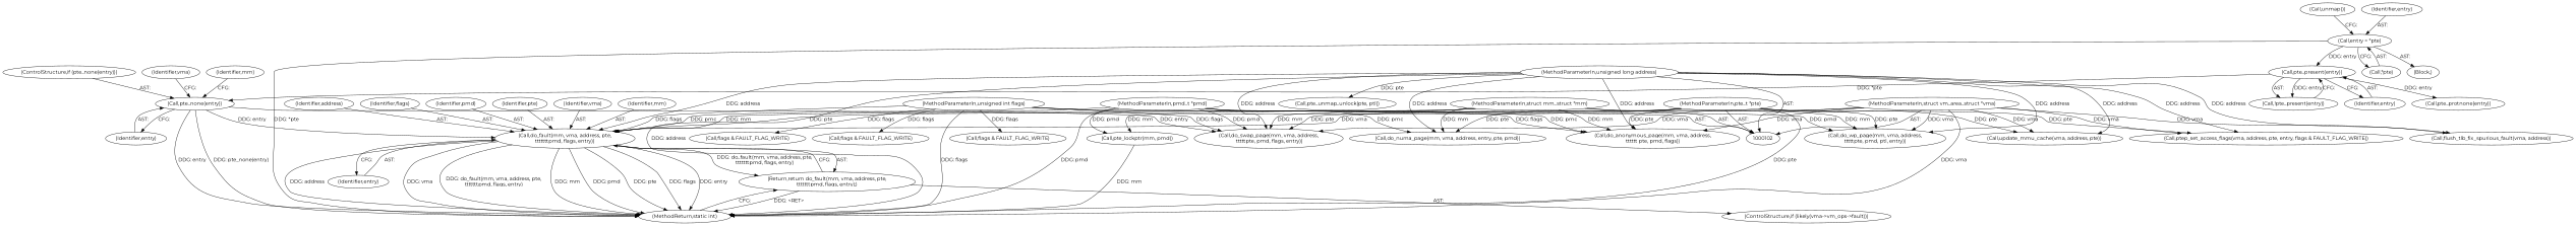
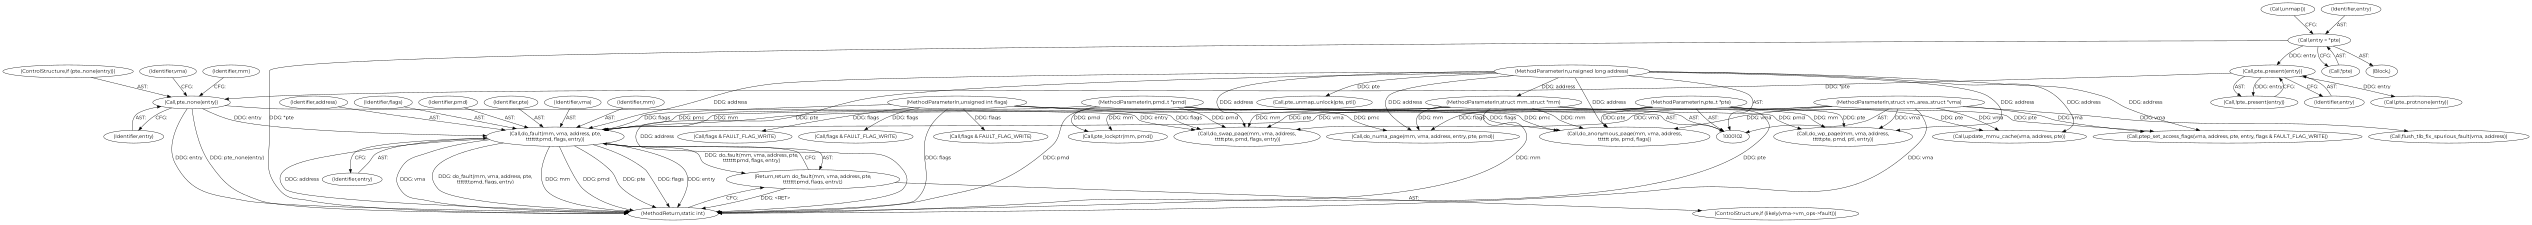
  digraph {
    fontname=Montserrat
    node [fontname=Montserrat]
    edge [fontname=Montserrat]
    n1 [label="(Call,do_fault(mm, vma, address, pte,\n\t\t\t\t\t\t\tpmd, flags, entry))"]
    n2 [label="(Return,return do_fault(mm, vma, address, pte,\n\t\t\t\t\t\t\tpmd, flags, entry);)"]
    n3 [label="(Identifier,entry)"]
    n4 [label="(MethodReturn,static int)"]
    n5 [label="(ControlStructure,if (likely(vma->vm_ops->fault)))"]
    n6 [label="(MethodParameterIn,struct mm_struct *mm)"]
    n7 [label="(Call,pte_lockptr(mm, pmd))"]
    n8 [label="(Call,do_swap_page(mm, vma, address,\n \t\t\t\t\tpte, pmd, flags, entry))"]
    n9 [label="(Call,do_numa_page(mm, vma, address, entry, pte, pmd))"]
    n10 [label="(Call,do_wp_page(mm, vma, address,\n\t\t\t\t\tpte, pmd, ptl, entry))"]
    n11 [label="(Call,do_anonymous_page(mm, vma, address,\n\t\t\t\t\t\t pte, pmd, flags))"]
    1000102
    n13 [label="(MethodParameterIn,struct vm_area_struct *vma)"]
    n14 [label="(Call,update_mmu_cache(vma, address, pte))"]
    n15 [label="(Call,ptep_set_access_flags(vma, address, pte, entry, flags & FAULT_FLAG_WRITE))"]
    n16 [label="(Call,flush_tlb_fix_spurious_fault(vma, address))"]
    n17 [label="(MethodParameterIn,unsigned long address)"]
    n18 [label="(Call,pte_unmap_unlock(pte, ptl))"]
    n19 [label="(MethodParameterIn,pte_t *pte)"]
    n20 [label="(MethodParameterIn,pmd_t *pmd)"]
    n21 [label="(MethodParameterIn,unsigned int flags)"]
    n22 [label="(Call,flags & FAULT_FLAG_WRITE)"]
    n23 [label="(Call,flags & FAULT_FLAG_WRITE)"]
    n24 [label="(Call,flags & FAULT_FLAG_WRITE)"]
    n25 [label="(Call,pte_none(entry))"]
    n26 [label="(Identifier,entry)"]
    n27 [label="(ControlStructure,if (pte_none(entry)))"]
    n28 [label="(Call,pte_present(entry))"]
    n29 [label="(Call,!pte_present(entry))"]
    n30 [label="(Identifier,entry)"]
    n31 [label="(Call,pte_protnone(entry))"]
    n32 [label="(Call,entry = *pte)"]
    n33 [label="(Call,*pte)"]
    n34 [label="(Block,)"]
    n35 [label="(Call,unmap())"]
    n36 [label="(Identifier,pte)"]
    n37 [label="(Identifier,vma)"]
    n38 [label="(Identifier,vma)"]
    n39 [label="(Identifier,mm)"]
    n40 [label="(Identifier,address)"]
    n41 [label="(Identifier,flags)"]
    n42 [label="(Identifier,mm)"]
    n43 [label="(Identifier,pmd)"]
    n44 [label="(Identifier,entry)"]
    n1 -> n2 [label="AST: "]
    n1 -> n2 [label="DDG: do_fault(mm, vma, address, pte,\n\t\t\t\t\t\t\tpmd, flags, entry)"]
    n1 -> n3 [label="CFG: "]
    n1 -> n4 [label="DDG: address"]
    n1 -> n4 [label="DDG: vma"]
    n1 -> n4 [label="DDG: do_fault(mm, vma, address, pte,\n\t\t\t\t\t\t\tpmd, flags, entry)"]
    n1 -> n4 [label="DDG: mm"]
    n1 -> n4 [label="DDG: pmd"]
    n1 -> n4 [label="DDG: pte"]
    n1 -> n4 [label="DDG: flags"]
    n1 -> n4 [label="DDG: entry"]
    n2 -> n1 [label="CFG: "]
    n2 -> n4 [label="DDG: <RET>"]
    n2 -> n5 [label="AST: "]
    n3 -> n1 [label="AST: "]
    n4 -> n2 [label="CFG: "]
    n6 -> n1 [label="DDG: mm"]
-   n7 -> n4 [label="DDG: mm"]
+   n6 -> n4 [label="DDG: mm"]
    n6 -> n7 [label="DDG: mm"]
    n6 -> n8 [label="DDG: mm"]
    n6 -> n9 [label="DDG: mm"]
    n6 -> n10 [label="DDG: mm"]
    n6 -> n11 [label="DDG: mm"]
    n6 -> 1000102 [label="AST: "]
    n13 -> n1 [label="DDG: vma"]
    n13 -> n4 [label="DDG: vma"]
    n13 -> n8 [label="DDG: vma"]
    n13 -> n10 [label="DDG: vma"]
    n13 -> n11 [label="DDG: vma"]
    n13 -> 1000102 [label="AST: "]
    n13 -> n14 [label="DDG: vma"]
    n13 -> n15 [label="DDG: vma"]
    n13 -> n16 [label="DDG: vma"]
    n17 -> n1 [label="DDG: address"]
    n17 -> n4 [label="DDG: address"]
    n17 -> n8 [label="DDG: address"]
    n17 -> n9 [label="DDG: address"]
    n17 -> n10 [label="DDG: address"]
    n17 -> n11 [label="DDG: address"]
    n17 -> 1000102 [label="AST: "]
    n17 -> n14 [label="DDG: address"]
    n17 -> n15 [label="DDG: address"]
-   n17 -> n16 [label="DDG: address"]
+   n17 -> n6 [label="DDG: address"]
    n17 -> n18 [label="DDG: pte"]
    n19 -> n1 [label="DDG: pte"]
    n19 -> n4 [label="DDG: pte"]
    n19 -> n8 [label="DDG: pte"]
-   n19 -> n9 [label="DDG: pte"]
+   n19 -> n9 [label="DDG: flags"]
    n19 -> n10 [label="DDG: pte"]
    n19 -> n11 [label="DDG: pte"]
    n19 -> 1000102 [label="AST: "]
    n19 -> n14 [label="DDG: pte"]
    n19 -> n15 [label="DDG: pte"]
    n20 -> n1 [label="DDG: pmd"]
    n20 -> n4 [label="DDG: pmd"]
    n20 -> n7 [label="DDG: pmd"]
    n20 -> n8 [label="DDG: pmd"]
    n20 -> n9 [label="DDG: pmd"]
    n20 -> n10 [label="DDG: pmd"]
    n20 -> n11 [label="DDG: pmd"]
    n21 -> n1 [label="DDG: flags"]
    n21 -> n4 [label="DDG: flags"]
    n21 -> n8 [label="DDG: flags"]
    n21 -> n11 [label="DDG: flags"]
    n21 -> 1000102 [label="AST: "]
    n21 -> n22 [label="DDG: flags"]
    n21 -> n23 [label="DDG: flags"]
    n21 -> n24 [label="DDG: flags"]
    n25 -> n1 [label="DDG: entry"]
    n25 -> n4 [label="DDG: pte_none(entry)"]
    n25 -> n4 [label="DDG: entry"]
    n25 -> n8 [label="DDG: entry"]
    n25 -> n26 [label="CFG: "]
    n26 -> n25 [label="AST: "]
    n27 -> n25 [label="AST: "]
    n28 -> n25 [label="DDG: *pte"]
    n28 -> n29 [label="AST: "]
    n28 -> n29 [label="DDG: entry"]
    n28 -> n30 [label="CFG: "]
    n28 -> n31 [label="DDG: entry"]
    n29 -> n28 [label="CFG: "]
    n30 -> n28 [label="AST: "]
    n32 -> n4 [label="DDG: *pte"]
    n32 -> n28 [label="DDG: entry"]
    n32 -> n33 [label="CFG: "]
    n32 -> n34 [label="AST: "]
    n33 -> n32 [label="AST: "]
    n35 -> n32 [label="CFG: "]
    n36 -> n1 [label="AST: "]
    n37 -> n25 [label="CFG: "]
    n38 -> n1 [label="AST: "]
    n39 -> n1 [label="AST: "]
    n40 -> n1 [label="AST: "]
    n41 -> n1 [label="AST: "]
    n42 -> n25 [label="CFG: "]
    n43 -> n1 [label="AST: "]
    n44 -> n32 [label="AST: "]
  }
